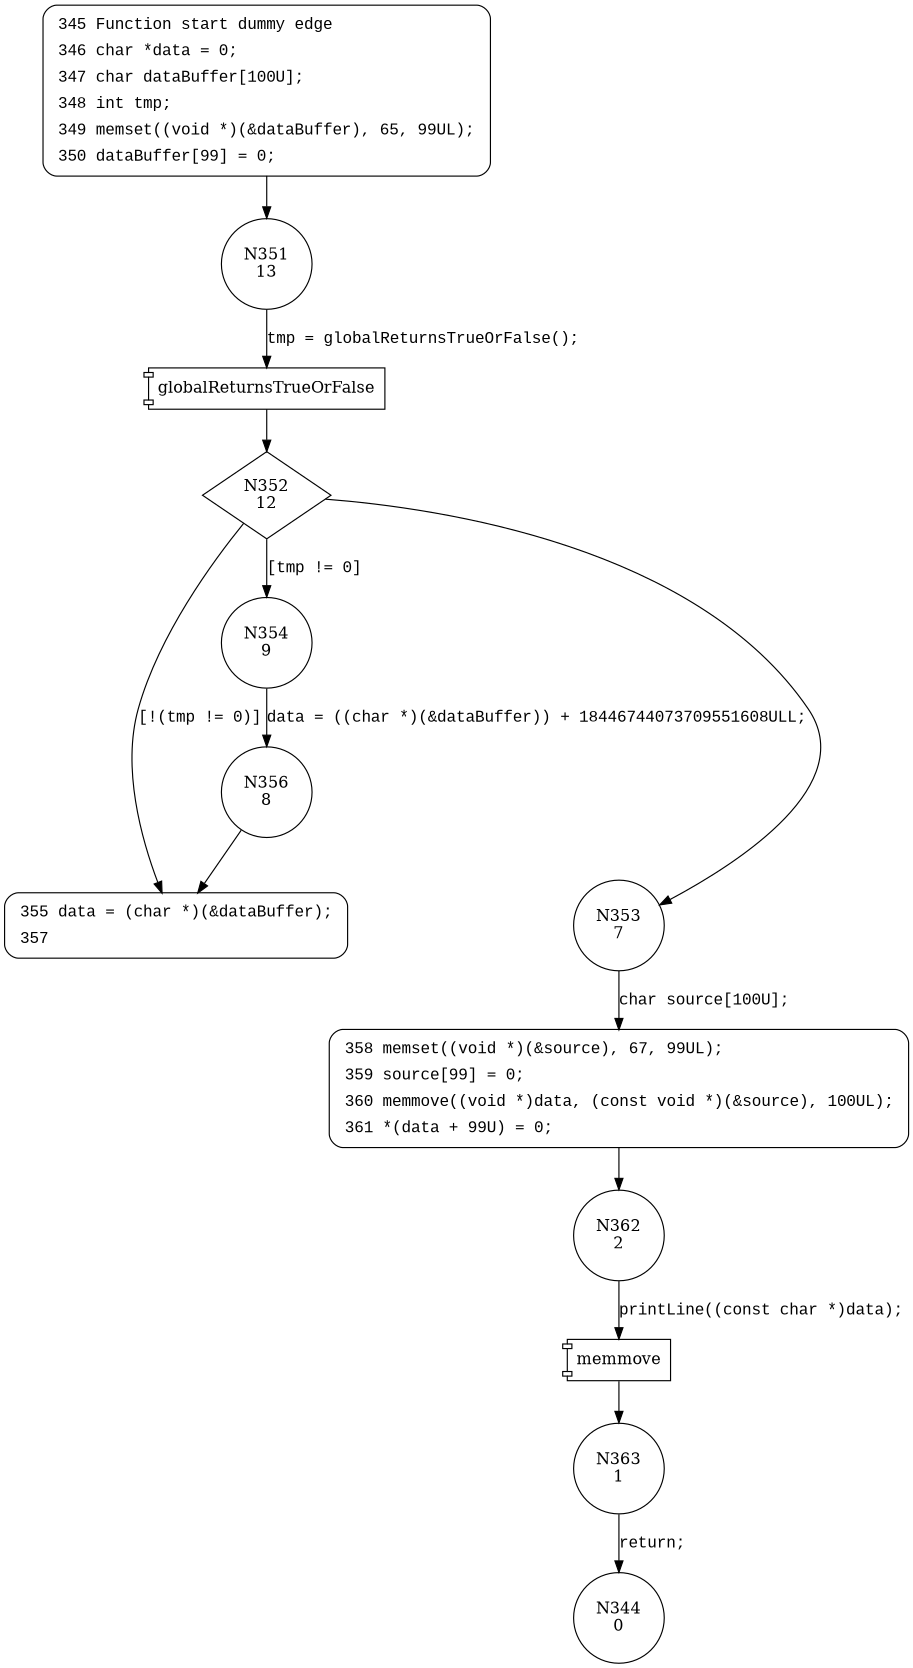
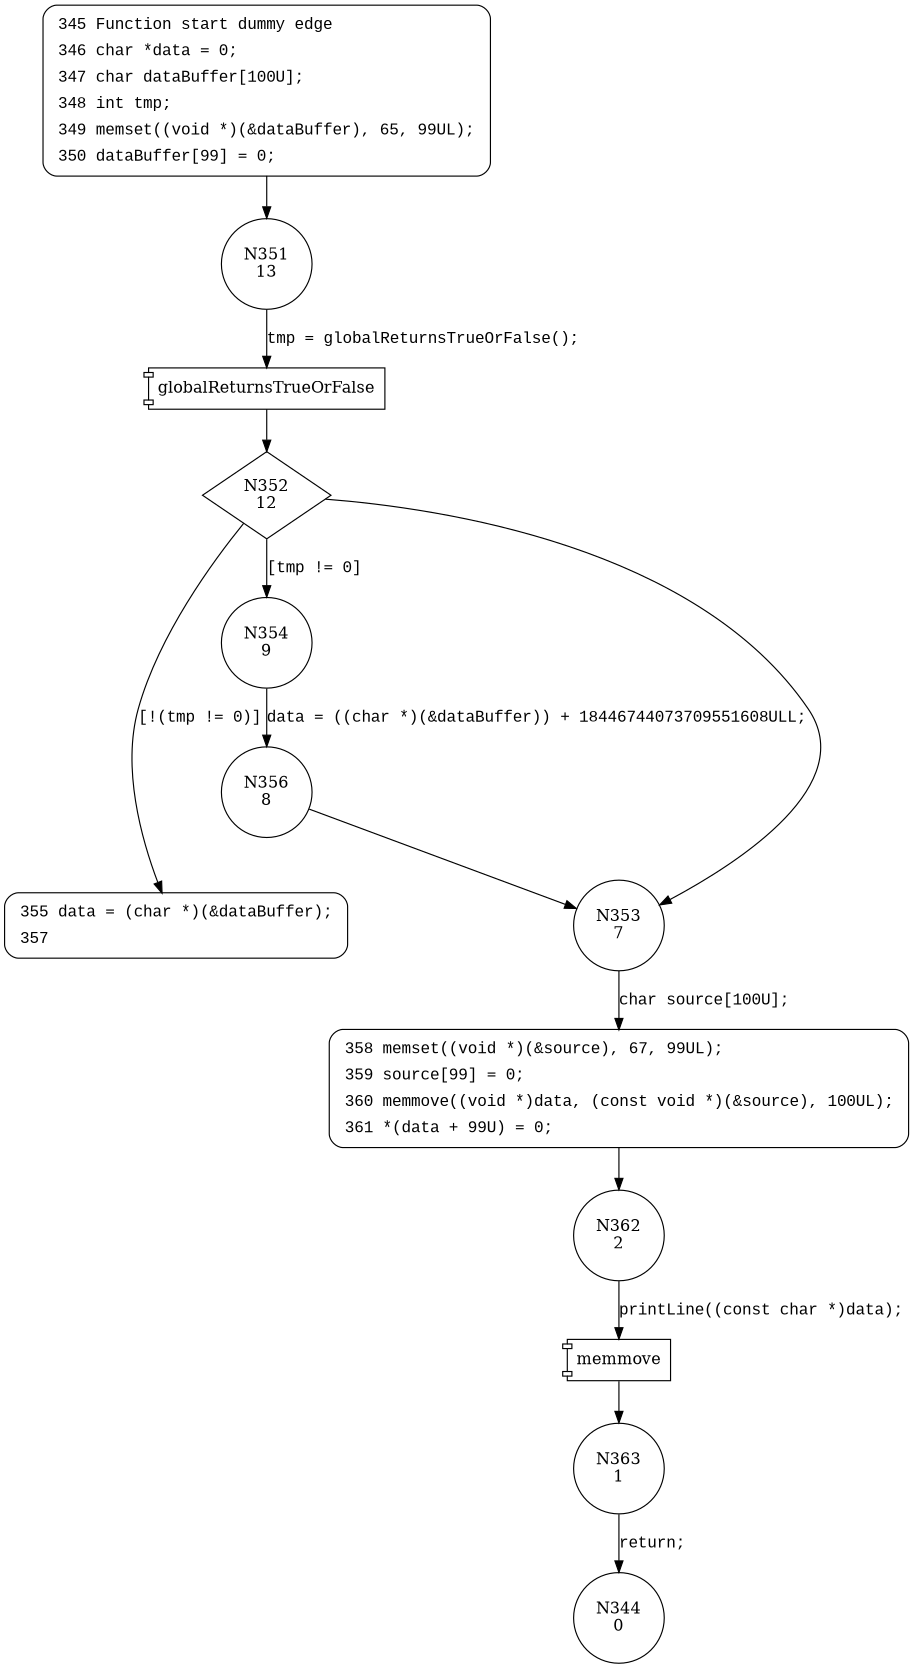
  digraph {
    node [shape=circle]
    edge [fontname="Courier New"]
    n1 [label="N351\n13"]
    n2 [label=globalReturnsTrueOrFalse shape=component]
    n3 [label="N352\n12" shape=diamond]
    n4 [label="N354\n9"]
    n5 [fillcolor=white fontname="Courier New" label=<<table border="0" cellborder="0" cellpadding="3" bgcolor="white"><tr><td align="right">355</td><td align="left">data = (char *)(&amp;dataBuffer);</td></tr><tr><td align="right">357</td><td align="left"></td></tr></table>> penwidth=1 shape=Mrecord style="filled,bold"]
    n6 [label="N353\n7"]
    n7 [label="N356\n8"]
    n8 [fillcolor=white fontname="Courier New" label=<<table border="0" cellborder="0" cellpadding="3" bgcolor="white"><tr><td align="right">358</td><td align="left">memset((void *)(&amp;source), 67, 99UL);</td></tr><tr><td align="right">359</td><td align="left">source[99] = 0;</td></tr><tr><td align="right">360</td><td align="left">memmove((void *)data, (const void *)(&amp;source), 100UL);</td></tr><tr><td align="right">361</td><td align="left">*(data + 99U) = 0;</td></tr></table>> penwidth=1 shape=Mrecord style="filled,bold"]
    n9 [label="N362\n2"]
    n10 [label=memmove shape=component]
    n11 [label="N363\n1"]
    n12 [label="N344\n0"]
    n13 [fillcolor=white fontname="Courier New" label=<<table border="0" cellborder="0" cellpadding="3" bgcolor="white"><tr><td align="right">345</td><td align="left">Function start dummy edge</td></tr><tr><td align="right">346</td><td align="left">char *data = 0;</td></tr><tr><td align="right">347</td><td align="left">char dataBuffer[100U];</td></tr><tr><td align="right">348</td><td align="left">int tmp;</td></tr><tr><td align="right">349</td><td align="left">memset((void *)(&amp;dataBuffer), 65, 99UL);</td></tr><tr><td align="right">350</td><td align="left">dataBuffer[99] = 0;</td></tr></table>> penwidth=1 shape=Mrecord style="filled,bold"]
    n1 -> n2 [label="tmp = globalReturnsTrueOrFalse();"]
    n2 -> n3
    n3 -> n4 [label="[tmp != 0]"]
    n3 -> n5 [label="[!(tmp != 0)]"]
    n3 -> n6 [fontname=""]
    n4 -> n7 [label="data = ((char *)(&dataBuffer)) + 18446744073709551608ULL;"]
    n6 -> n8 [label="char source[100U];"]
-   n7 -> n5
+   n7 -> n6
    n8 -> n9 [fontname=""]
    n9 -> n10 [label="printLine((const char *)data);"]
    n10 -> n11
    n11 -> n12 [label="return;"]
    n13 -> n1 [fontname=""]
  }
